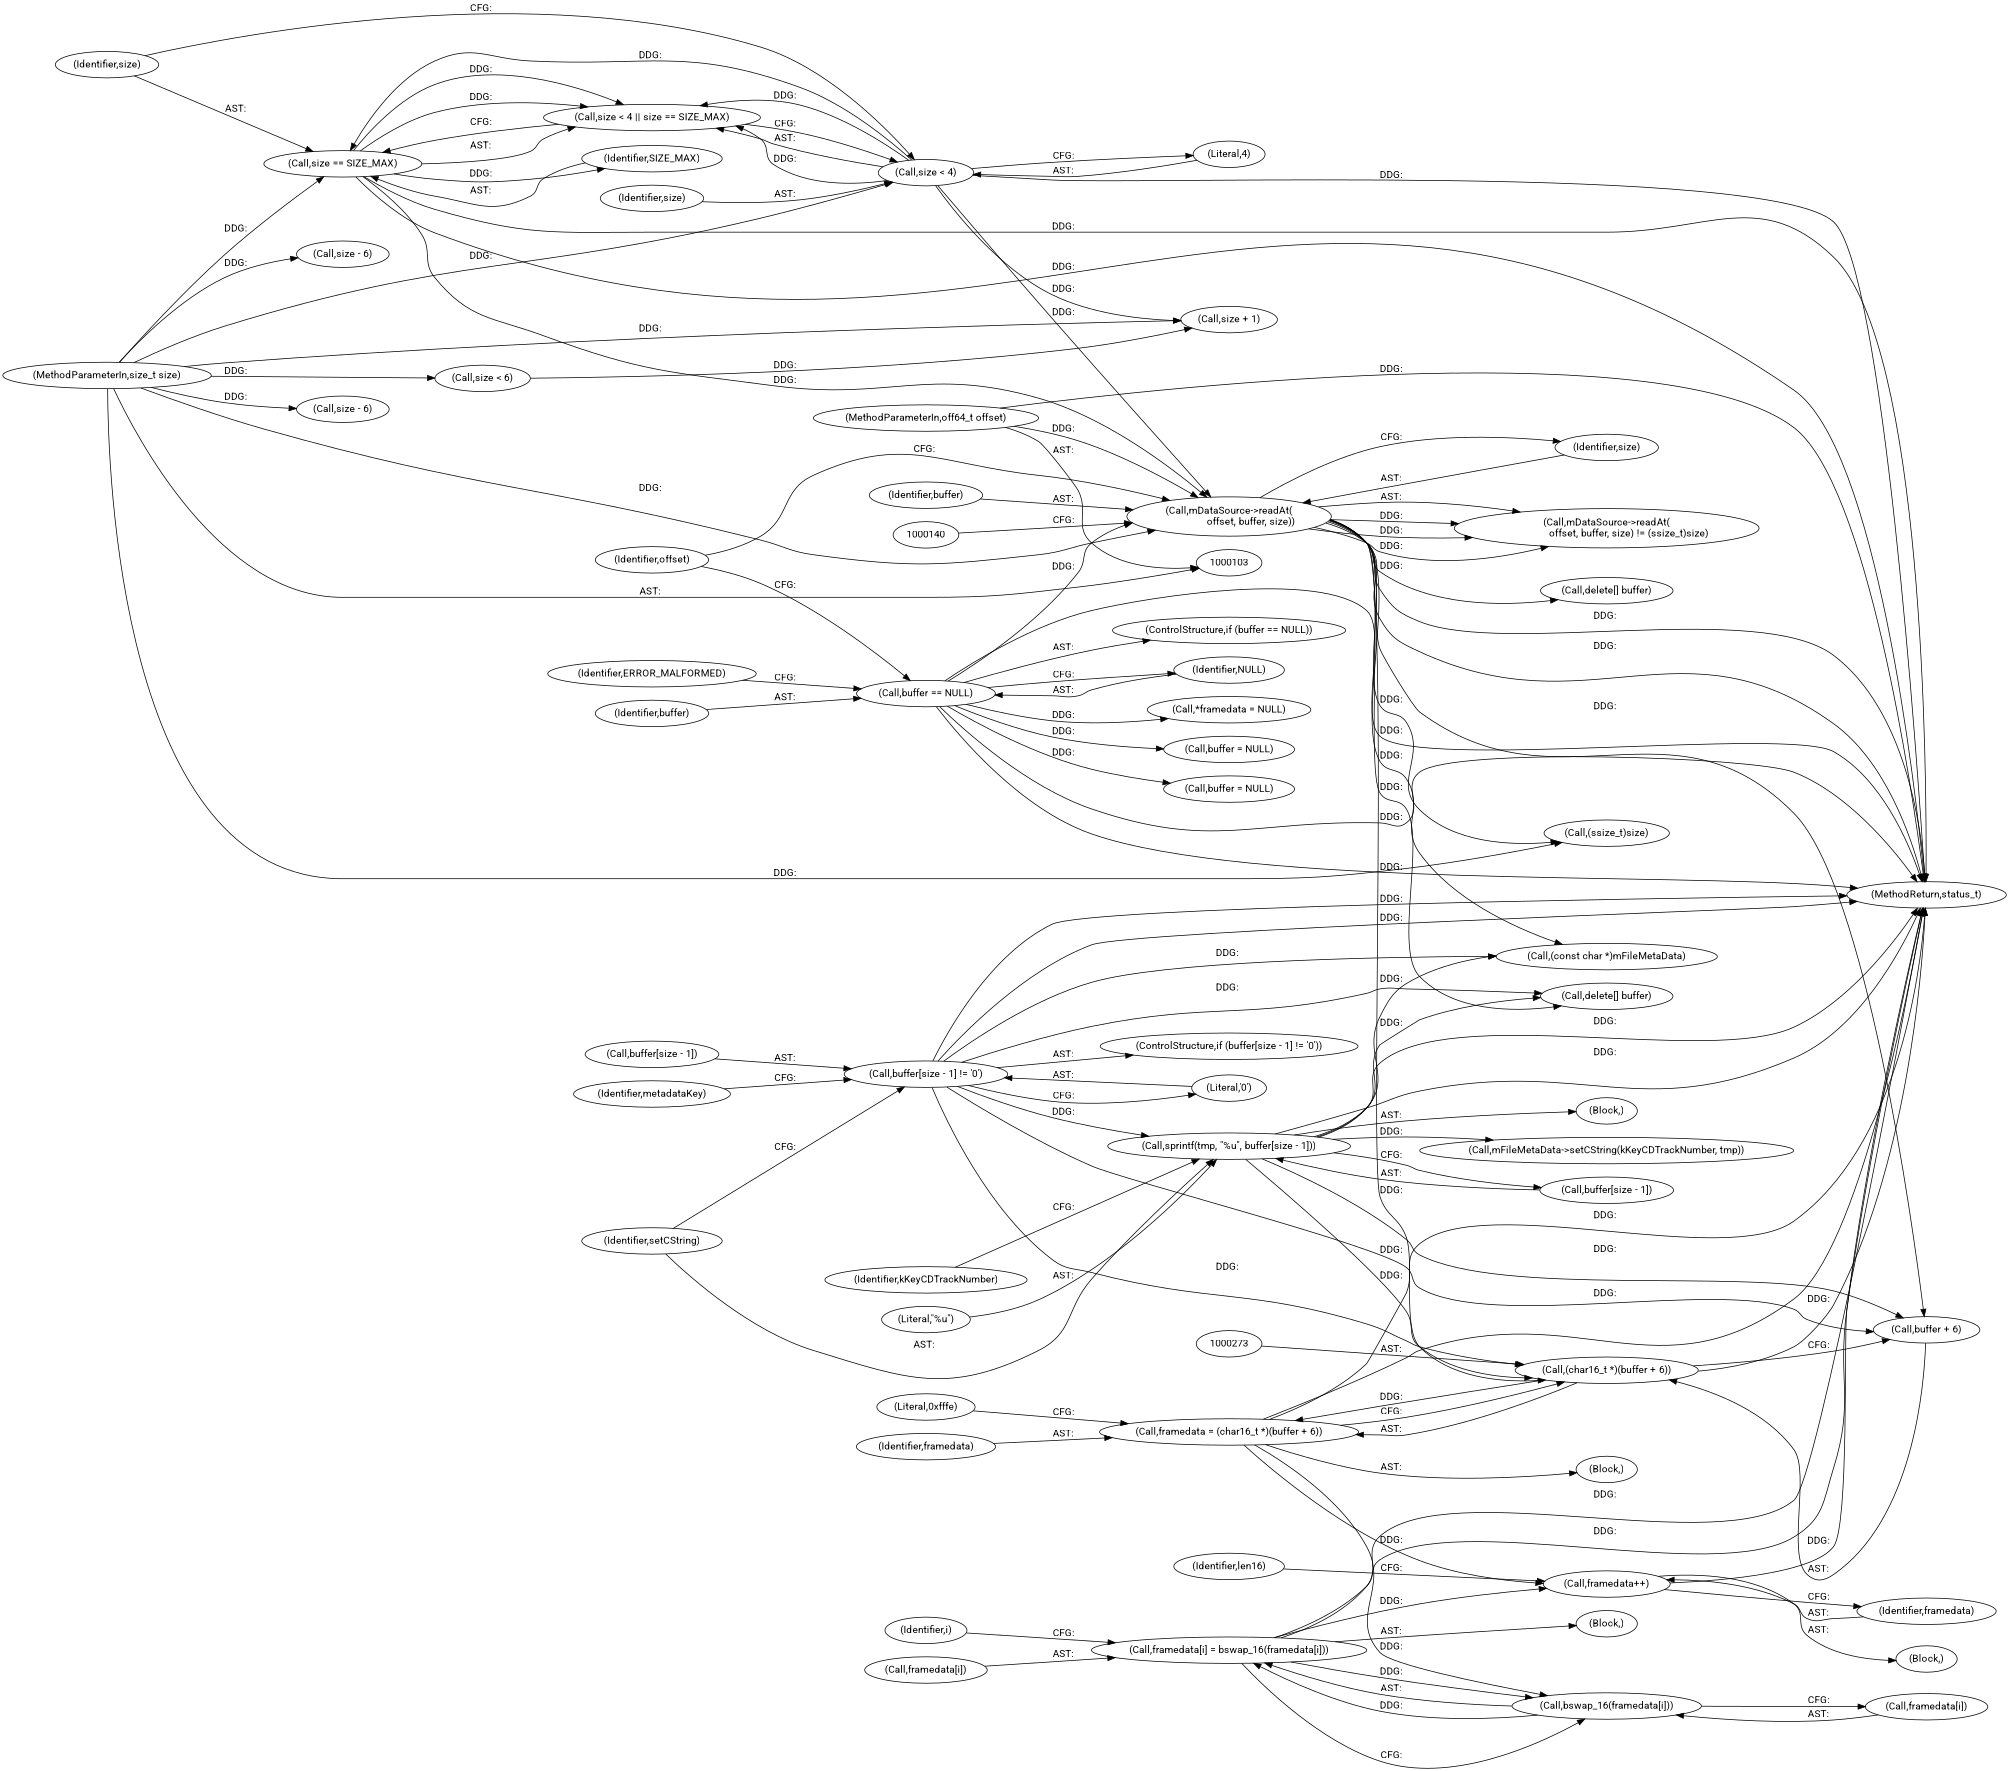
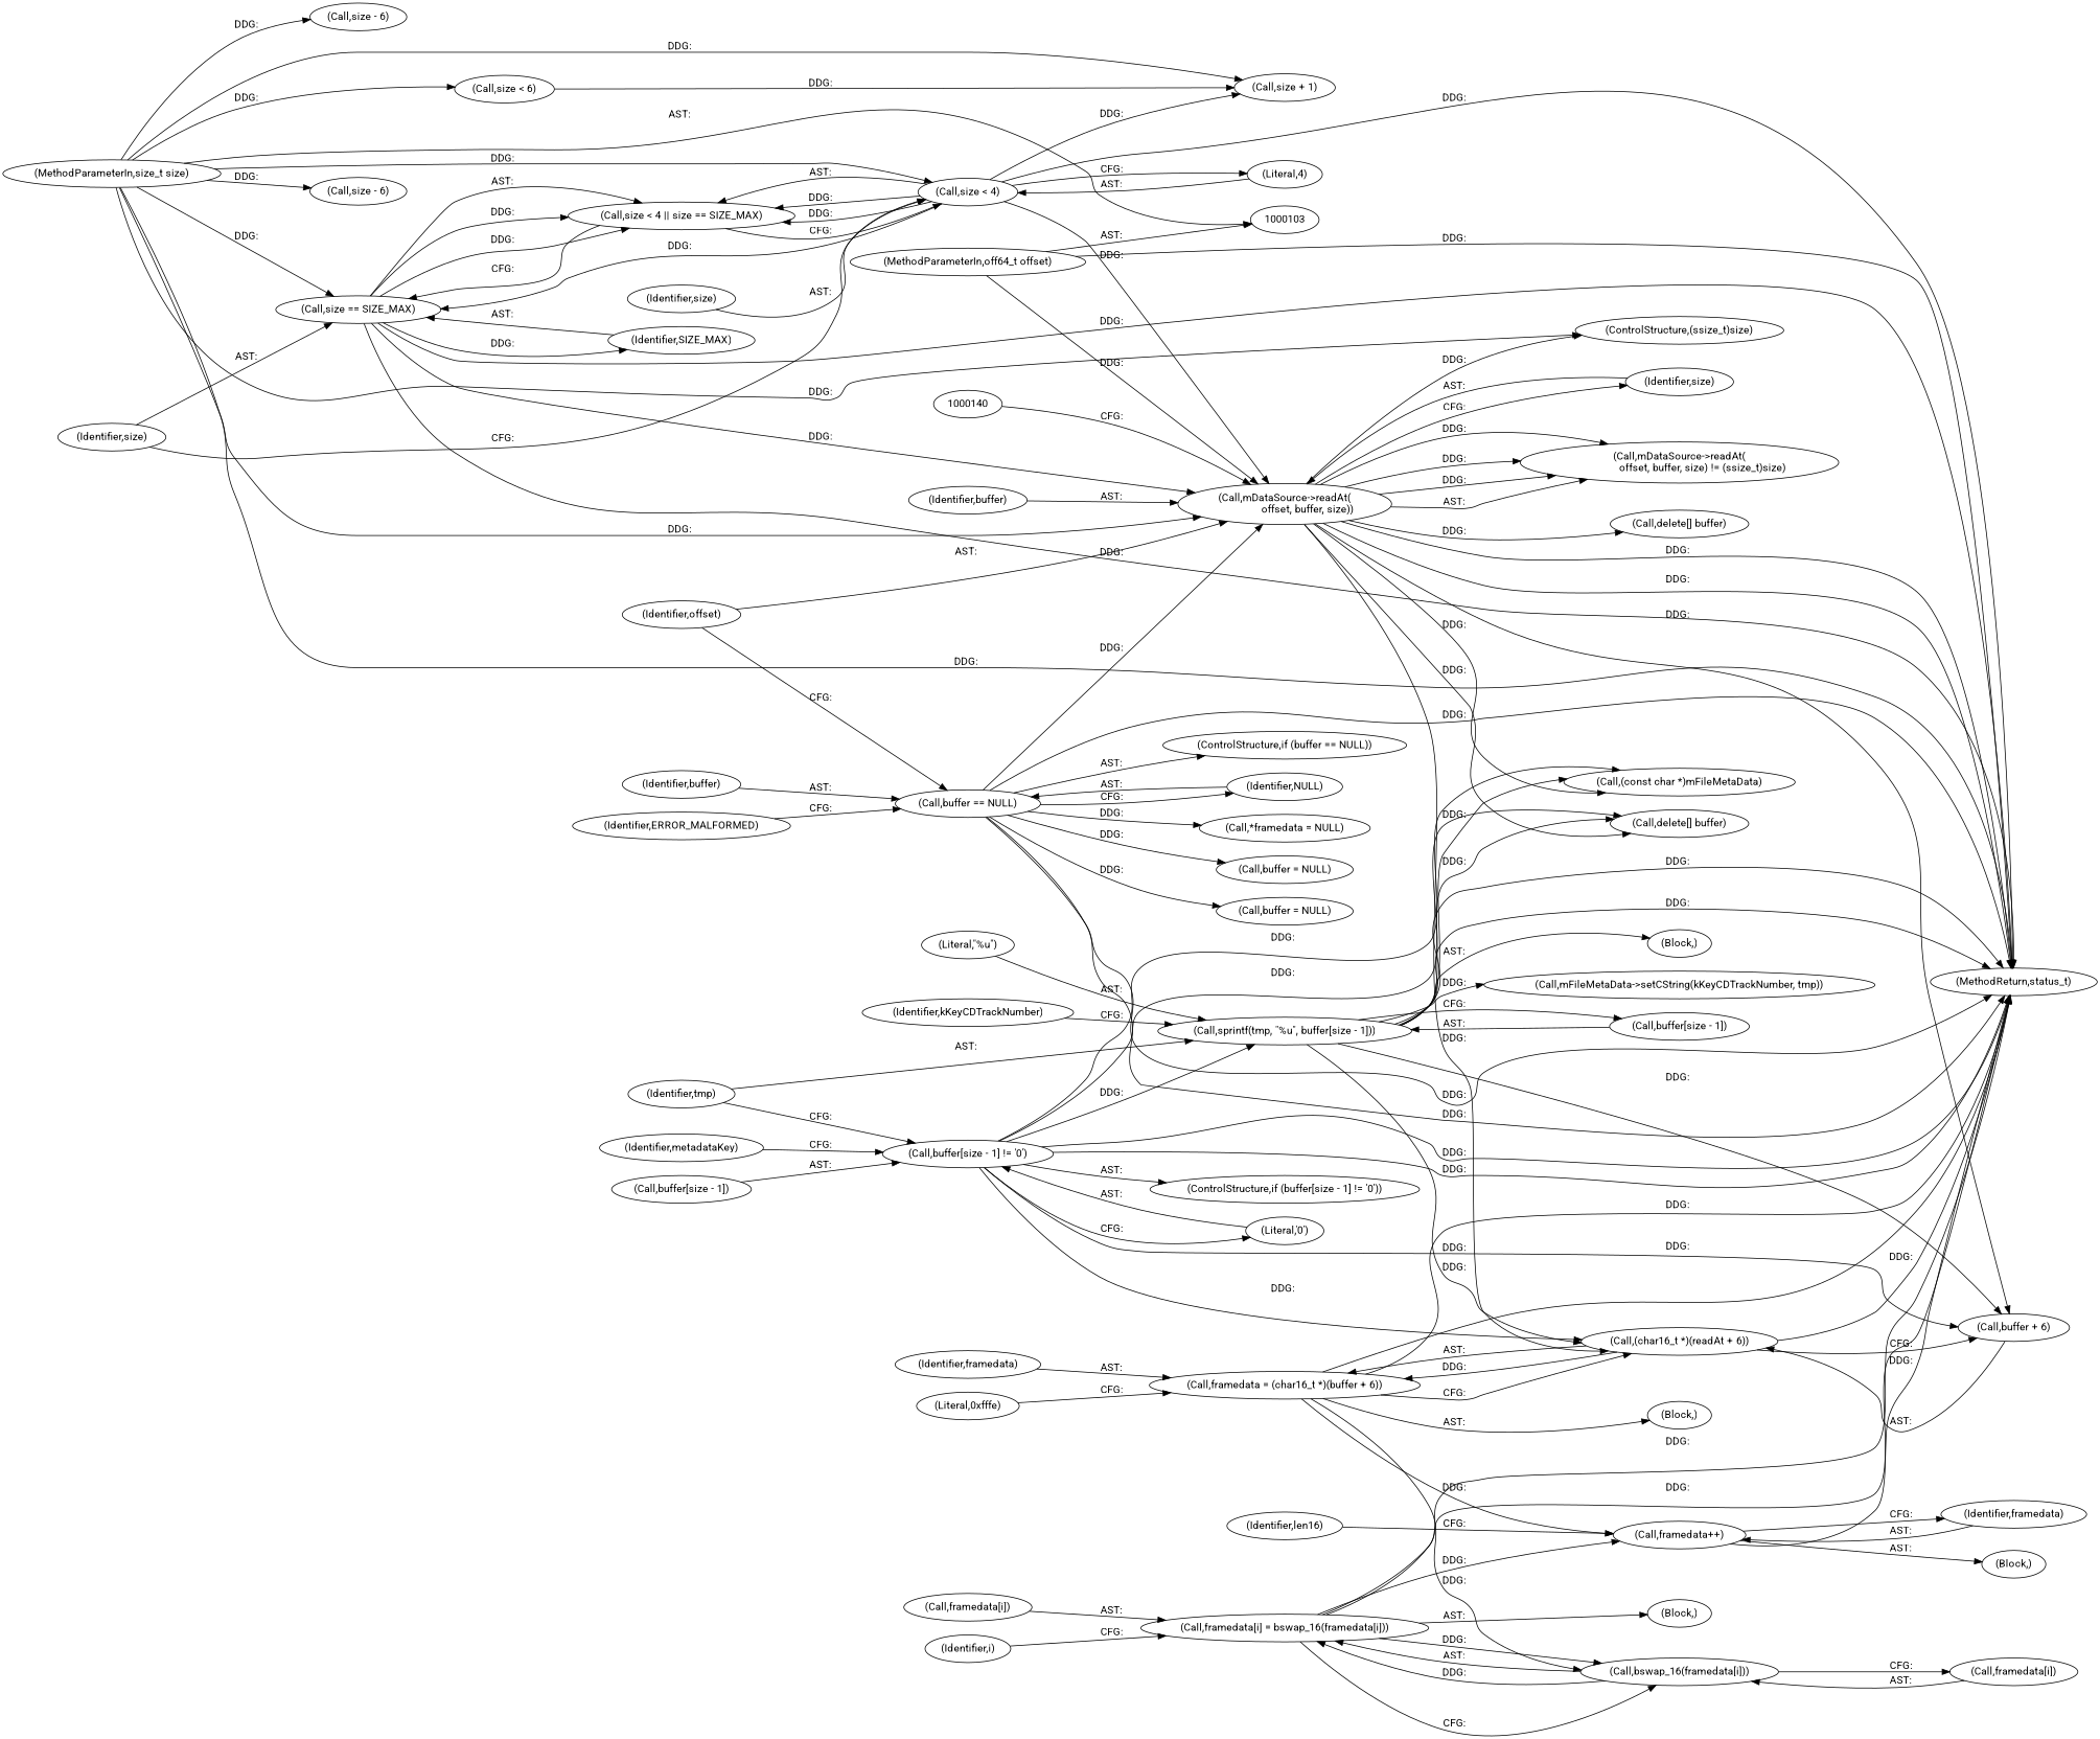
  digraph {
    fontname=Roboto
    rankdir=LR
    node [fontname=Roboto]
    edge [fontname=Roboto]
    n1 [label="(Call,framedata[i] = bswap_16(framedata[i]))"]
    n2 [label="(Call,bswap_16(framedata[i]))"]
    n3 [label="(Call,framedata++)"]
    n4 [label="(Block,)"]
    n5 [label="(MethodReturn,status_t)"]
    n6 [label="(Call,framedata[i])"]
    n7 [label="(Block,)"]
    n8 [label="(Identifier,framedata)"]
    n9 [label="(Call,framedata = (char16_t *)(buffer + 6))"]
-   n10 [label="(Call,(char16_t *)(buffer + 6))"]
+   n10 [label="(Call,(char16_t *)(readAt + 6))"]
    n11 [label="(Block,)"]
    n12 [label="(Call,buffer + 6)"]
    n13 [label="(Call,buffer[size - 1] != '\0')"]
    n14 [label="(Call,sprintf(tmp, \"%u\", buffer[size - 1]))"]
    n15 [label="(Call,(const char *)mFileMetaData)"]
    n16 [label="(ControlStructure,if (buffer[size - 1] != '\0'))"]
    n17 [label="(Literal,'\0')"]
    n18 [label="(Call,delete[] buffer)"]
    n19 [label="(Block,)"]
    n20 [label="(Call,mFileMetaData->setCString(kKeyCDTrackNumber, tmp))"]
    n21 [label="(Call,buffer[size - 1])"]
    n22 [label="(Call,mDataSource->readAt(\n                offset, buffer, size))"]
-   n23 [label="(Call,(ssize_t)size)"]
+   n23 [label="(ControlStructure,(ssize_t)size)"]
    n24 [label="(Call,delete[] buffer)"]
    n25 [label="(Identifier,size)"]
    n26 [label="(Call,mDataSource->readAt(\n                offset, buffer, size) != (ssize_t)size)"]
    n27 [label="(MethodParameterIn,off64_t offset)"]
    1000103
    n29 [label="(Call,buffer == NULL)"]
    n30 [label="(ControlStructure,if (buffer == NULL))"]
    n31 [label="(Identifier,NULL)"]
    n32 [label="(Call,*framedata = NULL)"]
    n33 [label="(Call,buffer = NULL)"]
    n34 [label="(Call,buffer = NULL)"]
    n35 [label="(MethodParameterIn,size_t size)"]
    n36 [label="(Call,size == SIZE_MAX)"]
    n37 [label="(Call,size < 4)"]
    n38 [label="(Call,size - 6)"]
    n39 [label="(Call,size < 6)"]
    n40 [label="(Call,size - 6)"]
    n41 [label="(Call,size + 1)"]
    n42 [label="(Call,size < 4 || size == SIZE_MAX)"]
    n43 [label="(Identifier,SIZE_MAX)"]
    n44 [label="(Literal,4)"]
    n45 [label="(Identifier,i)"]
    n46 [label="(Literal,0xfffe)"]
    n47 [label="(Call,buffer[size - 1])"]
    n48 [label="(Identifier,buffer)"]
    n49 [label="(Identifier,len16)"]
-   n50 [label="(Identifier,setCString)"]
+   n50 [label="(Identifier,tmp)"]
    n51 [label="(Identifier,buffer)"]
    n52 [label="(Call,framedata[i])"]
    n53 [label="(Identifier,size)"]
    n54 [label="(Identifier,framedata)"]
    n55 [label="(Identifier,offset)"]
    n56 [label="(Identifier,metadataKey)"]
    n57 [label="(Literal,\"%u\")"]
    n58 [label="(Identifier,ERROR_MALFORMED)"]
    n59 [label="(Identifier,size)"]
    n60 [label="(Identifier,kKeyCDTrackNumber)"]
-   1000273
    1000140
    n1 -> n2 [label="CFG: "]
    n1 -> n2 [label="DDG: "]
    n1 -> n3 [label="DDG: "]
    n1 -> n4 [label="AST: "]
    n1 -> n5 [label="DDG: "]
    n1 -> n5 [label="DDG: "]
    n2 -> n1 [label="AST: "]
    n2 -> n1 [label="DDG: "]
    n2 -> n6 [label="CFG: "]
    n3 -> n5 [label="DDG: "]
    n3 -> n7 [label="AST: "]
    n3 -> n8 [label="CFG: "]
    n6 -> n2 [label="AST: "]
    n8 -> n3 [label="AST: "]
    n9 -> n2 [label="DDG: "]
    n9 -> n3 [label="DDG: "]
    n9 -> n5 [label="DDG: "]
    n9 -> n5 [label="DDG: "]
    n9 -> n10 [label="CFG: "]
    n9 -> n11 [label="AST: "]
    n10 -> n5 [label="DDG: "]
    n10 -> n9 [label="AST: "]
    n10 -> n9 [label="DDG: "]
    n10 -> n12 [label="CFG: "]
    n12 -> n10 [label="AST: "]
    n13 -> n5 [label="DDG: "]
    n13 -> n5 [label="DDG: "]
    n13 -> n10 [label="DDG: "]
    n13 -> n12 [label="DDG: "]
    n13 -> n14 [label="DDG: "]
    n13 -> n15 [label="DDG: "]
    n13 -> n16 [label="AST: "]
    n13 -> n17 [label="CFG: "]
    n13 -> n18 [label="DDG: "]
    n14 -> n5 [label="DDG: "]
    n14 -> n5 [label="DDG: "]
    n14 -> n10 [label="DDG: "]
    n14 -> n12 [label="DDG: "]
    n14 -> n15 [label="DDG: "]
    n14 -> n18 [label="DDG: "]
    n14 -> n19 [label="AST: "]
    n14 -> n20 [label="DDG: "]
    n14 -> n21 [label="CFG: "]
    n17 -> n13 [label="AST: "]
    n21 -> n14 [label="AST: "]
    n22 -> n5 [label="DDG: "]
    n22 -> n5 [label="DDG: "]
    n22 -> n10 [label="DDG: "]
    n22 -> n12 [label="DDG: "]
    n22 -> n15 [label="DDG: "]
    n22 -> n18 [label="DDG: "]
    n22 -> n23 [label="DDG: "]
    n22 -> n24 [label="DDG: "]
    n22 -> n25 [label="CFG: "]
    n22 -> n26 [label="AST: "]
    n22 -> n26 [label="DDG: "]
    n22 -> n26 [label="DDG: "]
    n22 -> n26 [label="DDG: "]
    n25 -> n22 [label="AST: "]
    n27 -> n5 [label="DDG: "]
    n27 -> n22 [label="DDG: "]
    n27 -> 1000103 [label="AST: "]
    n29 -> n5 [label="DDG: "]
    n29 -> n5 [label="DDG: "]
    n29 -> n5 [label="DDG: "]
    n29 -> n22 [label="DDG: "]
    n29 -> n30 [label="AST: "]
    n29 -> n31 [label="CFG: "]
    n29 -> n32 [label="DDG: "]
    n29 -> n33 [label="DDG: "]
    n29 -> n34 [label="DDG: "]
    n31 -> n29 [label="AST: "]
+   n35 -> n5 [label="DDG: "]
    n35 -> n22 [label="DDG: "]
    n35 -> n23 [label="DDG: "]
    n35 -> 1000103 [label="AST: "]
    n35 -> n36 [label="DDG: "]
    n35 -> n37 [label="DDG: "]
    n35 -> n38 [label="DDG: "]
    n35 -> n39 [label="DDG: "]
    n35 -> n40 [label="DDG: "]
    n35 -> n41 [label="DDG: "]
    n36 -> n5 [label="DDG: "]
    n36 -> n5 [label="DDG: "]
    n36 -> n22 [label="DDG: "]
    n36 -> n42 [label="AST: "]
    n36 -> n42 [label="DDG: "]
    n36 -> n42 [label="DDG: "]
    n36 -> n43 [label="DDG: "]
    n37 -> n5 [label="DDG: "]
    n37 -> n22 [label="DDG: "]
    n37 -> n36 [label="DDG: "]
    n37 -> n41 [label="DDG: "]
    n37 -> n42 [label="AST: "]
    n37 -> n42 [label="DDG: "]
    n37 -> n42 [label="DDG: "]
    n37 -> n44 [label="CFG: "]
    n39 -> n41 [label="DDG: "]
    n42 -> n36 [label="CFG: "]
    n42 -> n37 [label="CFG: "]
    n43 -> n36 [label="AST: "]
    n44 -> n37 [label="AST: "]
    n45 -> n1 [label="CFG: "]
    n46 -> n9 [label="CFG: "]
    n47 -> n13 [label="AST: "]
    n48 -> n29 [label="AST: "]
    n49 -> n3 [label="CFG: "]
    n50 -> n13 [label="CFG: "]
    n50 -> n14 [label="AST: "]
    n51 -> n22 [label="AST: "]
    n52 -> n1 [label="AST: "]
    n53 -> n37 [label="AST: "]
    n54 -> n9 [label="AST: "]
-   n55 -> n22 [label="CFG: "]
+   n55 -> n22 [label="AST: "]
    n55 -> n29 [label="CFG: "]
    n56 -> n13 [label="CFG: "]
    n57 -> n14 [label="AST: "]
    n58 -> n29 [label="CFG: "]
    n59 -> n36 [label="AST: "]
    n59 -> n37 [label="CFG: "]
    n60 -> n14 [label="CFG: "]
-   1000273 -> n10 [label="AST: "]
    1000140 -> n22 [label="CFG: "]
  }
